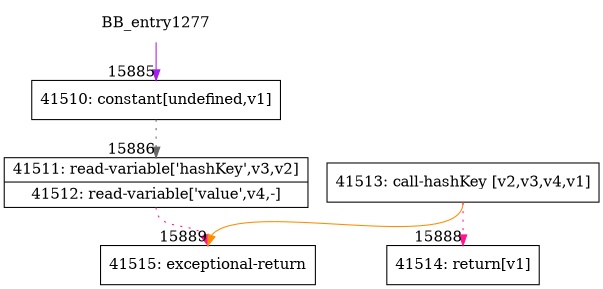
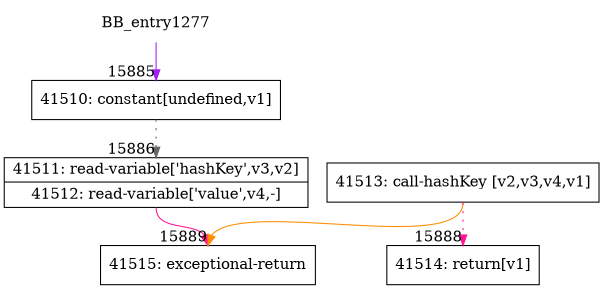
  digraph {
    rankdir=TD
    node [shape=record]
    edge [color=deeppink headport=n style=solid tailport=s]
    BB_entry1277 [shape=none]
    n2 [label="{41510: constant[undefined,v1]}"]
    n3 [label="{41511: read-variable['hashKey',v3,v2]|41512: read-variable['value',v4,-]}"]
    n4 [label="{41515: exceptional-return}"]
    n5 [label="{41513: call-hashKey [v2,v3,v4,v1]}"]
    n6 [label="{41514: return[v1]}"]
    BB_entry1277 -> n2 [color=purple headlabel="    15885"]
    n2 -> n3 [color=gray40 headlabel="      15886" style=dotted]
-   n3 -> n4 [headlabel="      15889" style=dotted]
+   n3 -> n4 [headlabel="      15889"]
    n5 -> n4 [color=darkorange]
    n5 -> n6 [headlabel="      15888" style=dotted]
  }
